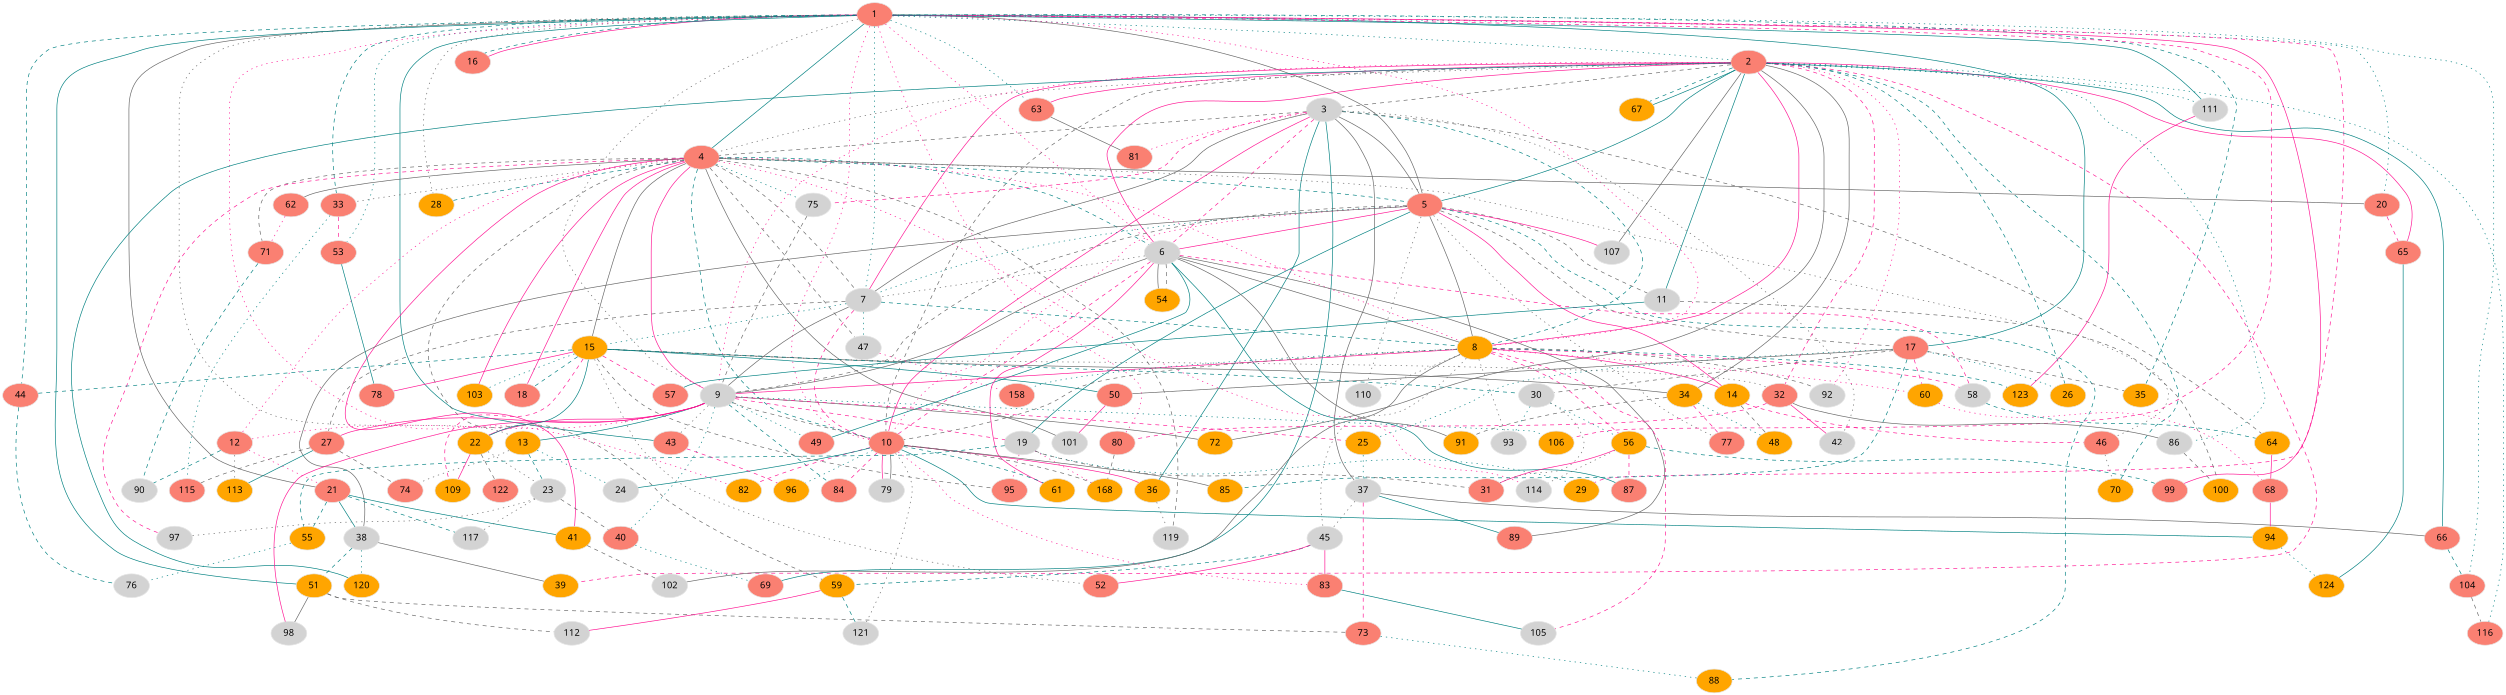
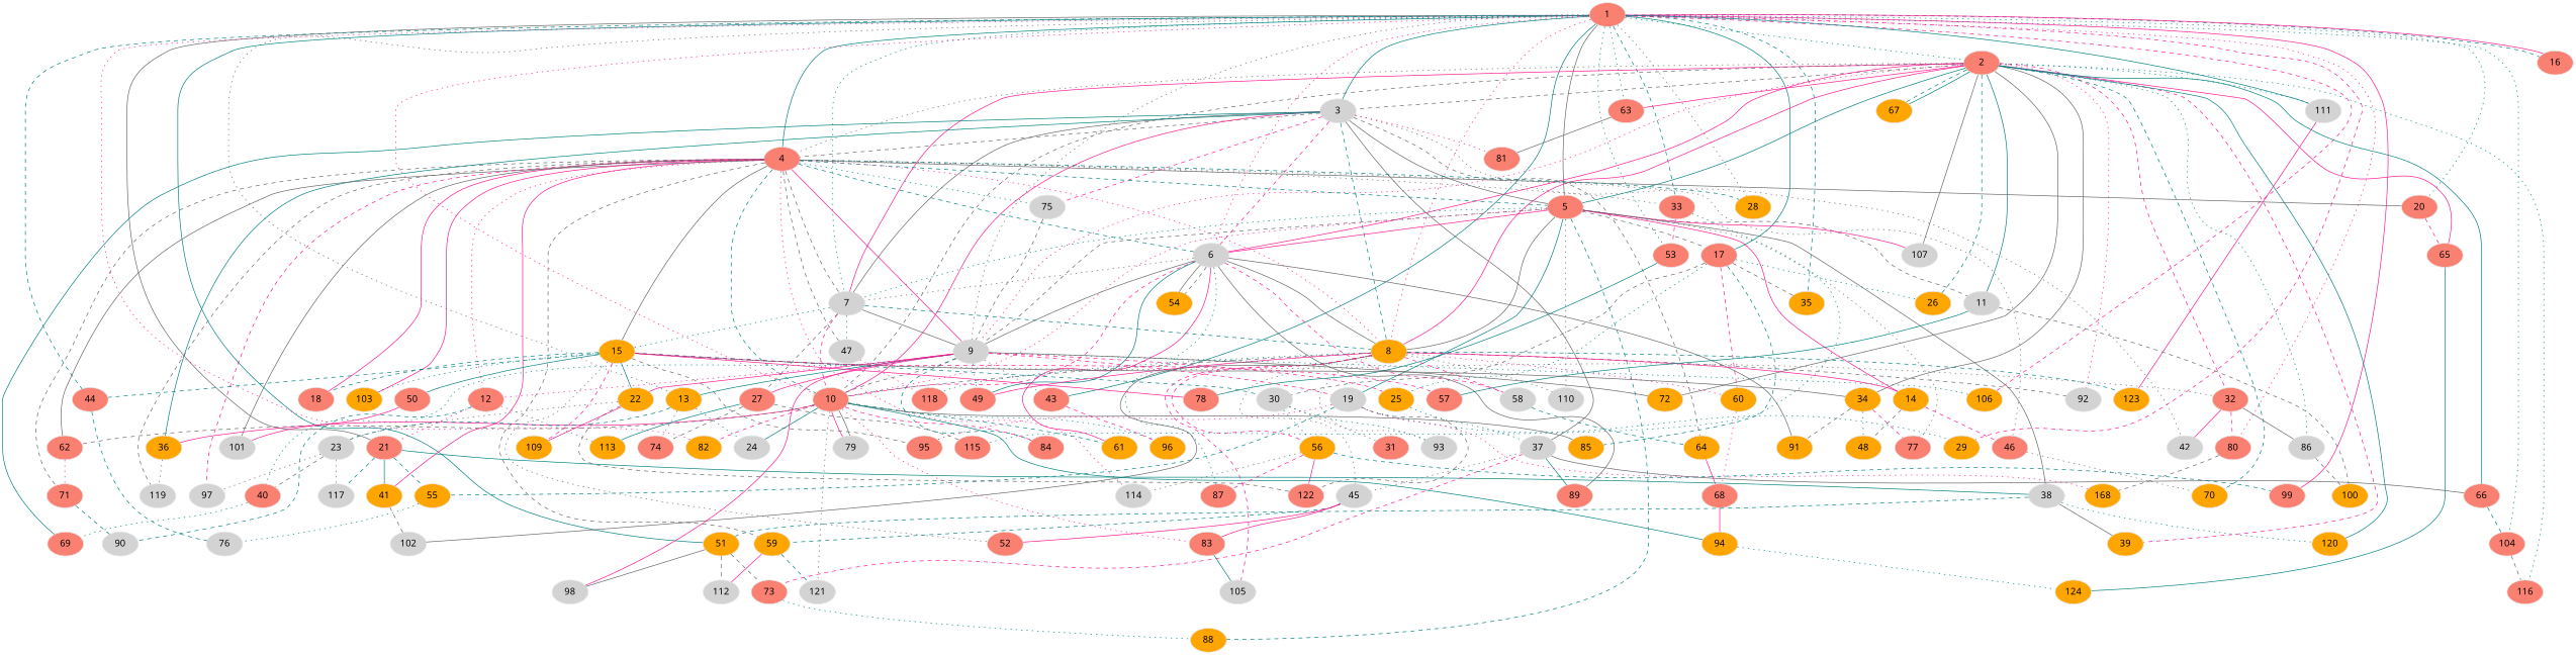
  graph {
    fontname="Noto Sans"
    node [color=gray90 fillcolor=salmon fontname="Noto Sans" style=filled]
    edge [color=teal fontname="Noto Sans" style=dashed]
    1
    2
    3 [fillcolor=lightgrey]
    4
    5
    6 [fillcolor=lightgrey]
    7 [fillcolor=lightgrey]
    8 [fillcolor=orange]
    9 [fillcolor=lightgrey]
    10
    13 [fillcolor=orange]
    16
    17
    20
    21
    28 [fillcolor=orange]
    29 [fillcolor=orange]
    33
    35 [fillcolor=orange]
    43
    44
    51 [fillcolor=orange]
    53
    63
    80
    82 [fillcolor=orange]
    99
    104
    106 [fillcolor=orange]
    111 [fillcolor=lightgrey]
    11 [fillcolor=lightgrey]
    26 [fillcolor=orange]
    32
    34 [fillcolor=orange]
    39 [fillcolor=orange]
    65
    66
    67 [fillcolor=orange]
    70 [fillcolor=orange]
    72 [fillcolor=orange]
    86 [fillcolor=lightgrey]
    92 [fillcolor=lightgrey]
    107 [fillcolor=lightgrey]
    116
    120 [fillcolor=orange]
    36 [fillcolor=orange]
    37 [fillcolor=lightgrey]
    42 [fillcolor=lightgrey]
    64 [fillcolor=orange]
    69
    75 [fillcolor=lightgrey]
    81
    12
    15 [fillcolor=orange]
    18
    41 [fillcolor=orange]
    46
    47 [fillcolor=lightgrey]
    59 [fillcolor=orange]
    62
    71
    97 [fillcolor=lightgrey]
    101 [fillcolor=lightgrey]
    103 [fillcolor=orange]
    114 [fillcolor=lightgrey]
    119 [fillcolor=lightgrey]
    14 [fillcolor=orange]
    19 [fillcolor=lightgrey]
    38 [fillcolor=lightgrey]
    77
    88 [fillcolor=orange]
    110 [fillcolor=lightgrey]
    49
    54 [fillcolor=orange]
    58 [fillcolor=lightgrey]
    61 [fillcolor=orange]
    87
    89
    91 [fillcolor=orange]
    27
    45 [fillcolor=lightgrey]
    56 [fillcolor=orange]
    60 [fillcolor=orange]
    93 [fillcolor=lightgrey]
    102 [fillcolor=lightgrey]
    105 [fillcolor=lightgrey]
-   118 [label=158]
+   118
    123 [fillcolor=orange]
    22 [fillcolor=orange]
    25 [fillcolor=orange]
    40
    84
    98 [fillcolor=lightgrey]
    24 [fillcolor=lightgrey]
    79 [fillcolor=lightgrey]
    83
    85 [fillcolor=orange]
    94 [fillcolor=orange]
    96 [fillcolor=orange]
    121 [fillcolor=lightgrey]
    23 [fillcolor=lightgrey]
    74
    30 [fillcolor=lightgrey]
    50
    55 [fillcolor=orange]
    117 [fillcolor=lightgrey]
    115
    76 [fillcolor=lightgrey]
    73
    112 [fillcolor=lightgrey]
    78
    n112 [fillcolor=orange label=168]
    57
    100 [fillcolor=orange]
    48 [fillcolor=orange]
    124 [fillcolor=orange]
    68
    90 [fillcolor=lightgrey]
    113 [fillcolor=orange]
    52
    95
    109 [fillcolor=orange]
    31
    122
    1 -- 2 [style=dotted]
+   1 -- 3 [style=solid]
    1 -- 4 [style=solid]
    1 -- 5 [color=gray40 style=solid]
    1 -- 6 [color=deeppink style=dotted]
    1 -- 7 [style=dotted]
    1 -- 8 [color=deeppink style=dotted]
    1 -- 9 [color=gray40 style=dotted]
    1 -- 10 [color=deeppink style=dotted]
    1 -- 13 [color=gray40 style=dotted]
    1 -- 16
    1 -- 16 [color=deeppink style=solid]
    1 -- 17 [style=solid]
    1 -- 20 [style=dotted]
    1 -- 21 [color=gray40 style=solid]
    1 -- 28 [color=gray40 style=dotted]
    1 -- 29 [color=deeppink]
    1 -- 33
    1 -- 35
    1 -- 43 [style=solid]
    1 -- 44
    1 -- 51 [style=solid]
    1 -- 53 [style=dotted]
    1 -- 63 [style=dotted]
    1 -- 80 [color=deeppink style=dotted]
    1 -- 82 [color=deeppink style=dotted]
    1 -- 99 [color=deeppink style=solid]
    1 -- 104 [style=dotted]
    1 -- 106 [color=deeppink]
    1 -- 111 [style=solid]
    2 -- 3 [color=gray40]
    2 -- 4 [color=gray40 style=dotted]
    2 -- 5 [style=solid]
    2 -- 6 [color=deeppink style=solid]
    2 -- 7 [color=deeppink style=solid]
    2 -- 8 [color=deeppink style=solid]
    2 -- 9 [color=deeppink style=dotted]
    2 -- 10 [color=gray40]
    2 -- 63 [color=deeppink style=solid]
    2 -- 111 [style=dotted]
    2 -- 11 [style=solid]
    2 -- 26
    2 -- 32 [color=deeppink]
    2 -- 34 [color=gray40 style=solid]
    2 -- 39 [color=deeppink]
    2 -- 65 [color=deeppink style=solid]
    2 -- 66 [style=solid]
    2 -- 67
    2 -- 67 [style=solid]
    2 -- 70
    2 -- 72 [color=gray40 style=solid]
    2 -- 86 [style=dotted]
    2 -- 92 [color=deeppink style=dotted]
    2 -- 107 [color=gray40 style=solid]
    2 -- 116 [style=dotted]
    2 -- 120 [style=solid]
    3 -- 4 [color=gray40]
    3 -- 5 [color=gray40 style=solid]
    3 -- 6 [color=deeppink]
    3 -- 7 [color=gray40 style=solid]
    3 -- 8
    3 -- 10 [color=deeppink style=solid]
    3 -- 36 [style=solid]
    3 -- 37 [color=gray40 style=solid]
    3 -- 42 [color=gray40 style=dotted]
    3 -- 64 [color=gray40]
    3 -- 69 [style=solid]
    3 -- 75 [color=deeppink]
    3 -- 81 [color=deeppink style=dotted]
    4 -- 5
    4 -- 6
    4 -- 7 [color=gray40]
    4 -- 8 [color=deeppink style=dotted]
    4 -- 9 [color=deeppink style=solid]
    4 -- 10
    4 -- 20 [color=gray40 style=solid]
    4 -- 28
    4 -- 33 [color=gray40 style=dotted]
    4 -- 75 [style=dotted]
    4 -- 12 [color=deeppink style=dotted]
    4 -- 15 [color=gray40 style=solid]
    4 -- 18 [color=deeppink style=solid]
    4 -- 41 [color=deeppink style=solid]
    4 -- 46 [color=gray40 style=dotted]
    4 -- 47 [color=gray40]
    4 -- 59 [color=gray40]
    4 -- 62 [color=gray40 style=solid]
    4 -- 71 [color=gray40]
    4 -- 97 [color=deeppink]
    4 -- 101 [color=gray40 style=solid]
    4 -- 103 [color=deeppink style=solid]
    4 -- 114 [color=deeppink style=dotted]
    4 -- 119 [color=gray40]
    5 -- 6 [color=deeppink style=solid]
    5 -- 7 [style=dotted]
    5 -- 8 [color=gray40 style=solid]
    5 -- 9 [color=gray40]
    5 -- 10 [color=deeppink style=dotted]
    5 -- 17 [color=gray40]
    5 -- 11 [color=gray40]
    5 -- 107 [color=deeppink style=solid]
    5 -- 14 [color=deeppink style=solid]
    5 -- 19 [style=solid]
    5 -- 38 [color=gray40 style=solid]
    5 -- 77 [color=gray40 style=dotted]
    5 -- 88
    5 -- 110 [color=gray40 style=dotted]
    6 -- 7 [color=gray40 style=dotted]
    6 -- 8 [color=gray40 style=solid]
    6 -- 9 [color=gray40 style=solid]
    6 -- 10 [color=deeppink]
    6 -- 49 [style=solid]
    6 -- 54 [color=gray40 style=solid]
    6 -- 54 [color=gray40]
    6 -- 58 [color=deeppink]
    6 -- 61 [color=deeppink style=solid]
-   6 -- 87 [style=solid]
+   6 -- 87 [style=dotted]
    6 -- 89 [color=gray40 style=solid]
    6 -- 91 [color=gray40 style=solid]
    7 -- 8
    7 -- 9 [color=gray40 style=solid]
    7 -- 10 [color=deeppink]
    7 -- 15 [style=dotted]
    7 -- 47 [style=dotted]
    7 -- 27 [color=gray40]
-   8 -- 9 [color=deeppink style=solid]
+   8 -- 49 [color=deeppink style=solid]
    8 -- 10 [color=gray40]
    8 -- 92 [color=gray40]
    8 -- 14 [color=deeppink style=solid]
    8 -- 110 [color=gray40 style=dotted]
    8 -- 58 [color=deeppink]
    8 -- 45 [color=gray40 style=dotted]
    8 -- 56 [color=deeppink]
    8 -- 60 [color=deeppink style=dotted]
    8 -- 93 [color=gray40 style=dotted]
    8 -- 102 [color=gray40 style=solid]
    8 -- 105 [color=deeppink]
    8 -- 118 [style=dotted]
    8 -- 123
    9 -- 10 [color=gray40]
    9 -- 13 [style=solid]
    9 -- 43 [color=gray40 style=dotted]
    9 -- 106 [style=dotted]
    9 -- 72 [color=gray40 style=solid]
    9 -- 12 [color=deeppink style=dotted]
    9 -- 19 [color=deeppink]
    9 -- 49 [style=dotted]
    9 -- 27 [color=deeppink style=solid]
    9 -- 22 [color=deeppink style=solid]
    9 -- 25 [color=deeppink]
    9 -- 40 [style=dotted]
    9 -- 84
    9 -- 98 [color=deeppink style=solid]
    10 -- 82 [color=deeppink]
    10 -- 36 [color=deeppink style=solid]
-   10 -- n112 [color=gray40]
+   10 -- 62 [color=gray40]
    10 -- 61
    10 -- 84 [color=deeppink]
    10 -- 24 [style=solid]
    10 -- 79 [color=deeppink style=solid]
    10 -- 79 [color=gray40 style=solid]
    10 -- 83 [color=deeppink style=dotted]
    10 -- 85 [color=gray40 style=solid]
    10 -- 94 [style=solid]
    10 -- 96 [style=dotted]
    10 -- 121 [color=gray40 style=dotted]
    13 -- 24 [style=dotted]
    13 -- 23
    13 -- 74 [color=gray40 style=dotted]
    17 -- 35 [color=gray40]
    17 -- 26 [style=dotted]
    17 -- 60 [color=deeppink]
    17 -- 25 [style=dotted]
    17 -- 85
    17 -- 30 [color=gray40]
-   17 -- 50 [color=gray40 style=solid]
    20 -- 65 [color=deeppink]
    21 -- 41 [style=solid]
    21 -- 38 [style=solid]
    21 -- 55
    21 -- 117
    33 -- 53 [color=deeppink]
    33 -- 115 [style=dotted]
    43 -- 96 [color=deeppink]
    44 -- 76
    51 -- 98 [color=gray40 style=solid]
    51 -- 73 [color=gray40]
    51 -- 112 [color=gray40]
    53 -- 78 [style=solid]
    63 -- 81 [color=gray40 style=solid]
    80 -- n112 [color=gray40]
    104 -- 116 [color=gray40]
    111 -- 123 [color=deeppink style=solid]
    11 -- 57 [style=solid]
    11 -- 100 [color=gray40]
    32 -- 80 [color=deeppink]
    32 -- 86 [color=gray40 style=solid]
    32 -- 42 [color=deeppink style=solid]
    34 -- 77 [color=deeppink]
    34 -- 91 [color=gray40]
    34 -- 48 [style=dotted]
    65 -- 124 [style=solid]
    66 -- 104
    86 -- 100 [color=gray40]
    36 -- 119 [color=gray40 style=dotted]
    37 -- 66 [color=gray40 style=solid]
    37 -- 89 [style=solid]
    37 -- 45 [color=gray40 style=dotted]
    37 -- 73 [color=deeppink]
    64 -- 68 [color=deeppink style=solid]
    75 -- 9 [color=gray40]
    12 -- 21 [color=deeppink style=dotted]
    12 -- 90
    12 -- 113 [color=gray40 style=dotted]
    15 -- 44
    15 -- 32 [color=gray40 style=dotted]
    15 -- 34 [color=gray40 style=solid]
    15 -- 18
    15 -- 103 [style=dotted]
    15 -- 22 [style=solid]
    15 -- 30
    15 -- 50 [style=solid]
    15 -- 78 [color=deeppink style=solid]
    15 -- 57 [color=deeppink]
    15 -- 52 [color=gray40 style=dotted]
    15 -- 95 [color=gray40]
    15 -- 109 [color=deeppink]
    41 -- 102 [color=gray40]
    46 -- 70 [color=gray40 style=dotted]
    47 -- 118 [color=deeppink style=dotted]
    59 -- 121
    59 -- 112 [color=deeppink style=solid]
    62 -- 71 [color=deeppink style=dotted]
    71 -- 90
    14 -- 46 [color=deeppink]
    14 -- 48 [color=gray40]
    19 -- 29 [style=dotted]
    19 -- 55
    19 -- n112 [color=deeppink style=dotted]
    19 -- 95 [color=deeppink style=dotted]
-   19 -- 31 [color=gray40]
+   19 -- 122 [color=gray40]
    38 -- 51
    38 -- 39 [color=gray40 style=solid]
    38 -- 120 [style=dotted]
    58 -- 64
    27 -- 74 [color=gray40]
    27 -- 115 [color=gray40]
    27 -- 113 [style=solid]
    45 -- 59
    45 -- 83 [color=deeppink style=solid]
    45 -- 52 [color=deeppink style=solid]
    56 -- 99
    56 -- 114 [color=gray40 style=dotted]
    56 -- 87 [color=deeppink]
-   56 -- 31 [color=deeppink style=solid]
+   56 -- 122 [color=deeppink style=solid]
    60 -- 68 [color=deeppink style=dotted]
    22 -- 23 [color=gray40 style=dotted]
    22 -- 109 [color=deeppink style=solid]
    22 -- 122 [color=gray40]
    25 -- 37 [style=dotted]
    40 -- 69 [style=dotted]
    83 -- 105 [style=solid]
    94 -- 124 [style=dotted]
    23 -- 97 [color=gray40 style=dotted]
    23 -- 40 [color=gray40]
    23 -- 117 [color=gray40 style=dotted]
    30 -- 56 [style=dotted]
    30 -- 93 [style=dotted]
    30 -- 31 [color=gray40 style=dotted]
    50 -- 101 [color=deeppink style=solid]
    55 -- 76 [style=dotted]
    73 -- 88 [style=dotted]
    68 -- 94 [color=deeppink style=solid]
  }
